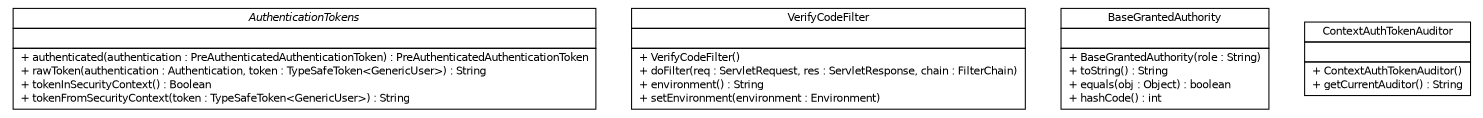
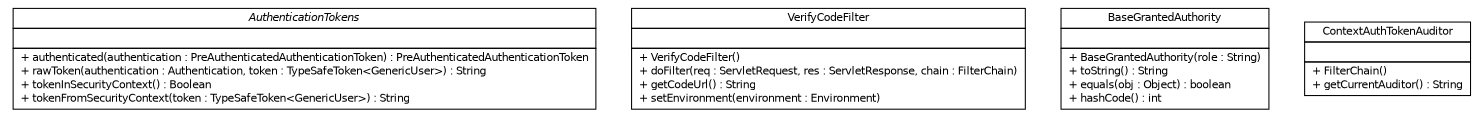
  digraph {
    nodesep=0.25
    ranksep=0.5
    node [fontcolor=black fontname=Helvetica fontsize=10.0 shape=plaintext]
    n1 [label=<<table title="cn.home1.oss.lib.security.internal.AuthenticationTokens" border="0" cellborder="1" cellspacing="0" cellpadding="2" port="p" href="./AuthenticationTokens.html"> 		<tr><td><table border="0" cellspacing="0" cellpadding="1"> <tr><td align="center" balign="center"><font face="Helvetica-Oblique"> AuthenticationTokens </font></td></tr> 		</table></td></tr> 		<tr><td><table border="0" cellspacing="0" cellpadding="1"> <tr><td align="left" balign="left">  </td></tr> 		</table></td></tr> 		<tr><td><table border="0" cellspacing="0" cellpadding="1"> <tr><td align="left" balign="left"> + authenticated(authentication : PreAuthenticatedAuthenticationToken) : PreAuthenticatedAuthenticationToken </td></tr> <tr><td align="left" balign="left"> + rawToken(authentication : Authentication, token : TypeSafeToken&lt;GenericUser&gt;) : String </td></tr> <tr><td align="left" balign="left"> + tokenInSecurityContext() : Boolean </td></tr> <tr><td align="left" balign="left"> + tokenFromSecurityContext(token : TypeSafeToken&lt;GenericUser&gt;) : String </td></tr> 		</table></td></tr> 		</table>>]
-   n2 [label=<<table title="cn.home1.oss.lib.security.internal.VerifyCodeFilter" border="0" cellborder="1" cellspacing="0" cellpadding="2" port="p" href="./VerifyCodeFilter.html"> 		<tr><td><table border="0" cellspacing="0" cellpadding="1"> <tr><td align="center" balign="center"> VerifyCodeFilter </td></tr> 		</table></td></tr> 		<tr><td><table border="0" cellspacing="0" cellpadding="1"> <tr><td align="left" balign="left">  </td></tr> 		</table></td></tr> 		<tr><td><table border="0" cellspacing="0" cellpadding="1"> <tr><td align="left" balign="left"> + VerifyCodeFilter() </td></tr> <tr><td align="left" balign="left"> + doFilter(req : ServletRequest, res : ServletResponse, chain : FilterChain) </td></tr> <tr><td align="left" balign="left"> + environment() : String </td></tr> <tr><td align="left" balign="left"> + setEnvironment(environment : Environment) </td></tr> 		</table></td></tr> 		</table>>]
+   n2 [label=<<table title="cn.home1.oss.lib.security.internal.VerifyCodeFilter" border="0" cellborder="1" cellspacing="0" cellpadding="2" port="p" href="./VerifyCodeFilter.html"> 		<tr><td><table border="0" cellspacing="0" cellpadding="1"> <tr><td align="center" balign="center"> VerifyCodeFilter </td></tr> 		</table></td></tr> 		<tr><td><table border="0" cellspacing="0" cellpadding="1"> <tr><td align="left" balign="left">  </td></tr> 		</table></td></tr> 		<tr><td><table border="0" cellspacing="0" cellpadding="1"> <tr><td align="left" balign="left"> + VerifyCodeFilter() </td></tr> <tr><td align="left" balign="left"> + doFilter(req : ServletRequest, res : ServletResponse, chain : FilterChain) </td></tr> <tr><td align="left" balign="left"> + getCodeUrl() : String </td></tr> <tr><td align="left" balign="left"> + setEnvironment(environment : Environment) </td></tr> 		</table></td></tr> 		</table>>]
    n3 [label=<<table title="cn.home1.oss.lib.security.internal.BaseGrantedAuthority" border="0" cellborder="1" cellspacing="0" cellpadding="2" port="p" href="./BaseGrantedAuthority.html"> 		<tr><td><table border="0" cellspacing="0" cellpadding="1"> <tr><td align="center" balign="center"> BaseGrantedAuthority </td></tr> 		</table></td></tr> 		<tr><td><table border="0" cellspacing="0" cellpadding="1"> <tr><td align="left" balign="left">  </td></tr> 		</table></td></tr> 		<tr><td><table border="0" cellspacing="0" cellpadding="1"> <tr><td align="left" balign="left"> + BaseGrantedAuthority(role : String) </td></tr> <tr><td align="left" balign="left"> + toString() : String </td></tr> <tr><td align="left" balign="left"> + equals(obj : Object) : boolean </td></tr> <tr><td align="left" balign="left"> + hashCode() : int </td></tr> 		</table></td></tr> 		</table>>]
-   n4 [label=<<table title="cn.home1.oss.lib.security.internal.ContextAuthTokenAuditor" border="0" cellborder="1" cellspacing="0" cellpadding="2" port="p" href="./ContextAuthTokenAuditor.html"> 		<tr><td><table border="0" cellspacing="0" cellpadding="1"> <tr><td align="center" balign="center"> ContextAuthTokenAuditor </td></tr> 		</table></td></tr> 		<tr><td><table border="0" cellspacing="0" cellpadding="1"> <tr><td align="left" balign="left">  </td></tr> 		</table></td></tr> 		<tr><td><table border="0" cellspacing="0" cellpadding="1"> <tr><td align="left" balign="left"> + ContextAuthTokenAuditor() </td></tr> <tr><td align="left" balign="left"> + getCurrentAuditor() : String </td></tr> 		</table></td></tr> 		</table>>]
+   n4 [label=<<table title="cn.home1.oss.lib.security.internal.ContextAuthTokenAuditor" border="0" cellborder="1" cellspacing="0" cellpadding="2" port="p" href="./ContextAuthTokenAuditor.html"> 		<tr><td><table border="0" cellspacing="0" cellpadding="1"> <tr><td align="center" balign="center"> ContextAuthTokenAuditor </td></tr> 		</table></td></tr> 		<tr><td><table border="0" cellspacing="0" cellpadding="1"> <tr><td align="left" balign="left">  </td></tr> 		</table></td></tr> 		<tr><td><table border="0" cellspacing="0" cellpadding="1"> <tr><td align="left" balign="left"> + FilterChain() </td></tr> <tr><td align="left" balign="left"> + getCurrentAuditor() : String </td></tr> 		</table></td></tr> 		</table>>]
  }
